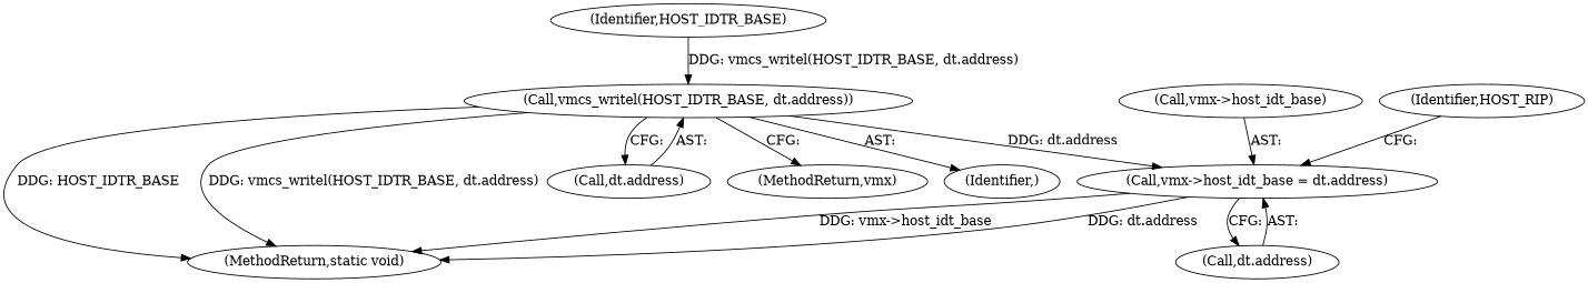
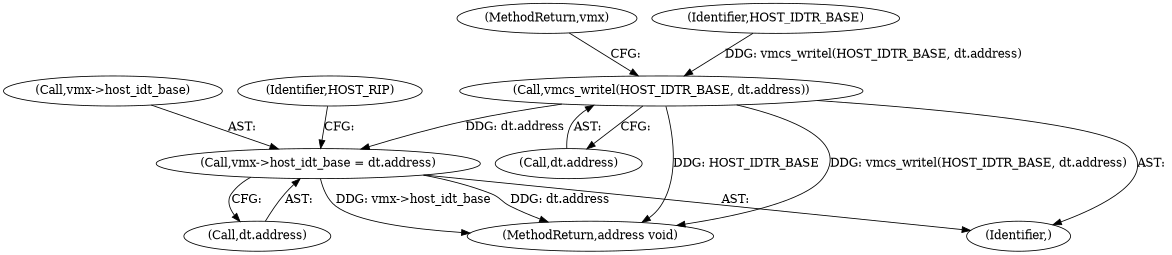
  digraph {
    n1 [label="(Call,vmx->host_idt_base = dt.address)"]
    n2 [label="(Call,dt.address)"]
    n3 [label="(Identifier,)"]
-   n4 [label="(MethodReturn,static void)"]
+   n4 [label="(MethodReturn,address void)"]
    n5 [label="(Call,vmcs_writel(HOST_IDTR_BASE, dt.address))"]
    n6 [label="(Call,dt.address)"]
    n7 [label="(Call,vmx->host_idt_base)"]
    n8 [label="(Identifier,HOST_RIP)"]
    n9 [label="(MethodReturn,vmx)"]
    n10 [label="(Identifier,HOST_IDTR_BASE)"]
    n1 -> n2 [label="CFG: "]
+   n1 -> n3 [label="AST: "]
    n1 -> n4 [label="DDG: vmx->host_idt_base"]
    n1 -> n4 [label="DDG: dt.address"]
    n2 -> n1 [label="AST: "]
    n5 -> n1 [label="DDG: dt.address"]
    n5 -> n3 [label="AST: "]
    n5 -> n4 [label="DDG: HOST_IDTR_BASE"]
    n5 -> n4 [label="DDG: vmcs_writel(HOST_IDTR_BASE, dt.address)"]
    n5 -> n6 [label="CFG: "]
    n6 -> n5 [label="AST: "]
    n7 -> n1 [label="AST: "]
    n8 -> n1 [label="CFG: "]
-   n5 -> n9 [label="CFG: "]
+   n9 -> n5 [label="CFG: "]
    n10 -> n5 [label="DDG: vmcs_writel(HOST_IDTR_BASE, dt.address)"]
  }
